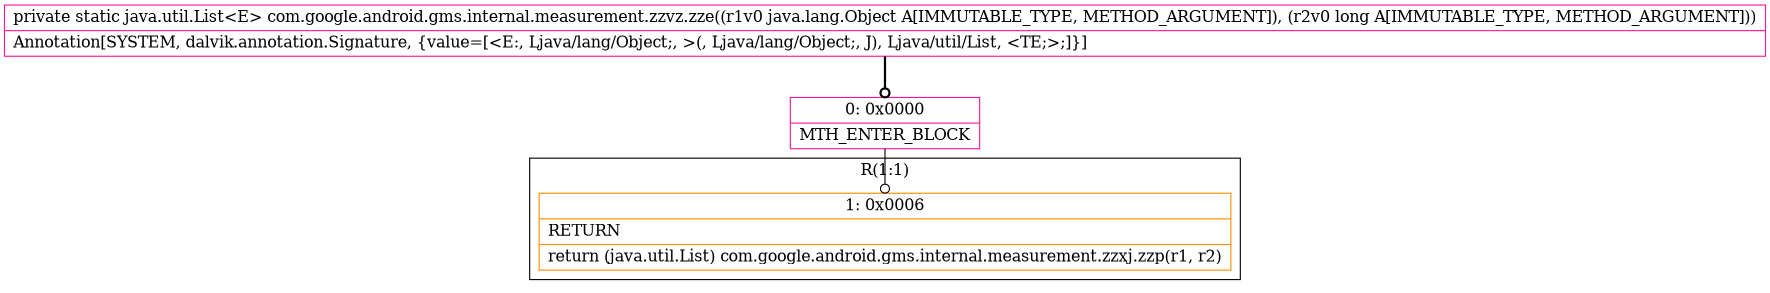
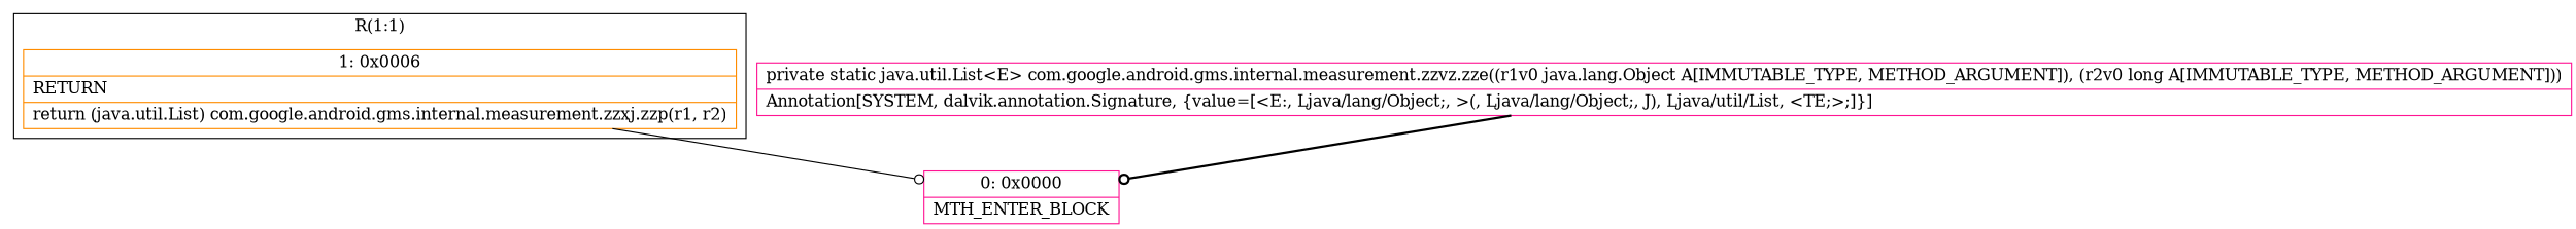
  digraph {
    node [color=deeppink shape=record]
    edge [arrowhead=odot]
    n1 [color=darkorange label="{1\:\ 0x0006|RETURN\l|return (java.util.List) com.google.android.gms.internal.measurement.zzxj.zzp(r1, r2)\l}"]
    n2 [label="{0\:\ 0x0000|MTH_ENTER_BLOCK\l}"]
    n3 [label="{private static java.util.List\<E\> com.google.android.gms.internal.measurement.zzvz.zze((r1v0 java.lang.Object A[IMMUTABLE_TYPE, METHOD_ARGUMENT]), (r2v0 long A[IMMUTABLE_TYPE, METHOD_ARGUMENT]))  | Annotation[SYSTEM, dalvik.annotation.Signature, \{value=[\<E:, Ljava\/lang\/Object;, \>(, Ljava\/lang\/Object;, J), Ljava\/util\/List, \<TE;\>;]\}]\l}"]
    subgraph cluster_1 {
      label="R(1:1)"
      n1
    }
-   n2 -> n1 [style=solid]
+   n1 -> n2 [style=solid]
    n3 -> n2 [style=bold]
  }
